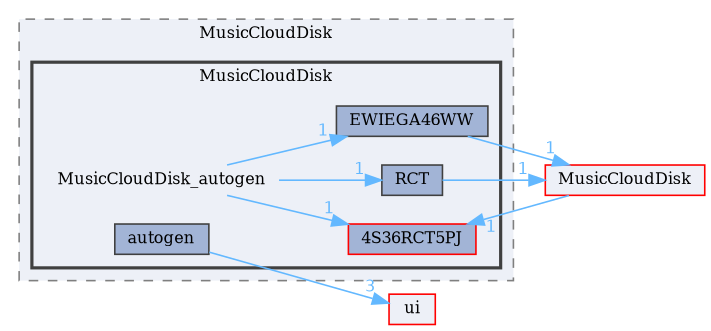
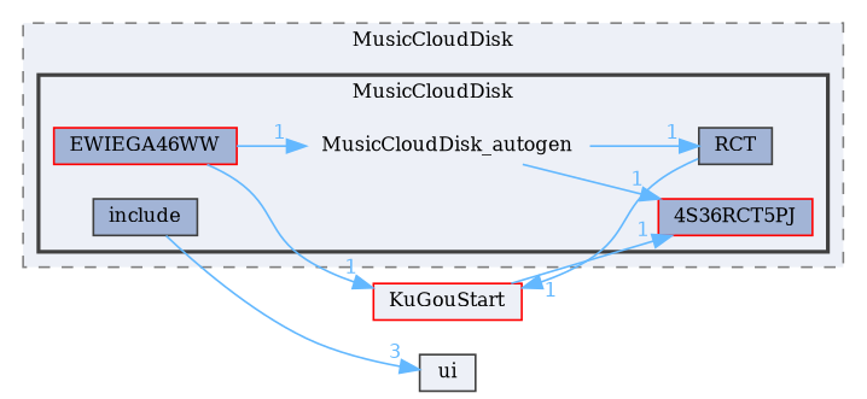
  digraph {
    compound=true
    fontname="DejaVu Serif"
    rankdir=LR
    node [fontname="DejaVu Serif" fontsize=10 shape=box color=red fillcolor="#a2b4d6" style=filled]
    edge [color=steelblue1 fontcolor=steelblue1 fontname="DejaVu Serif" fontsize=10 headlabel=1 labeldistance=1.5 labelfontname=Helvetica labelfontsize=10]
    n1 [height=0.2 label=MusicCloudDisk_autogen shape=plaintext width=0.4 color="" fillcolor="" style=""]
    n2 [height=0.2 label="4S36RCT5PJ" width=0.4]
    n3 [color=grey25 height=0.2 label=RCT width=0.4]
-   n4 [color=grey25 height=0.2 label=EWIEGA46WW width=0.4]
-   n5 [color=grey25 height=0.2 label=autogen width=0.4]
-   n6 [fillcolor="#edf0f7" height=0.2 label=MusicCloudDisk width=0.4]
-   n7 [fillcolor="#edf0f7" height=0.2 label=ui width=0.4]
+   n4 [height=0.2 label=EWIEGA46WW width=0.4]
+   n5 [color=grey25 height=0.2 label=include width=0.4]
+   n6 [fillcolor="#edf0f7" height=0.2 label=KuGouStart width=0.4]
+   n7 [color=grey25 fillcolor="#edf0f7" height=0.2 label=ui width=0.4]
    subgraph cluster_1 {
      bgcolor="#edf0f7"
      fontsize=10
      label=MusicCloudDisk
      pencolor=grey50
      style="filled,dashed"
      subgraph cluster_2 {
        bgcolor="#edf0f7"
        fontsize=10
        label=MusicCloudDisk
        pencolor=grey25
        style="filled,bold"
        n1
        n2
        n3
        n4
        n5
      }
    }
    n1 -> n2
    n1 -> n3
-   n1 -> n4
+   n4 -> n1
    n3 -> n6
    n4 -> n6
    n5 -> n7 [headlabel=3]
    n6 -> n2
  }
